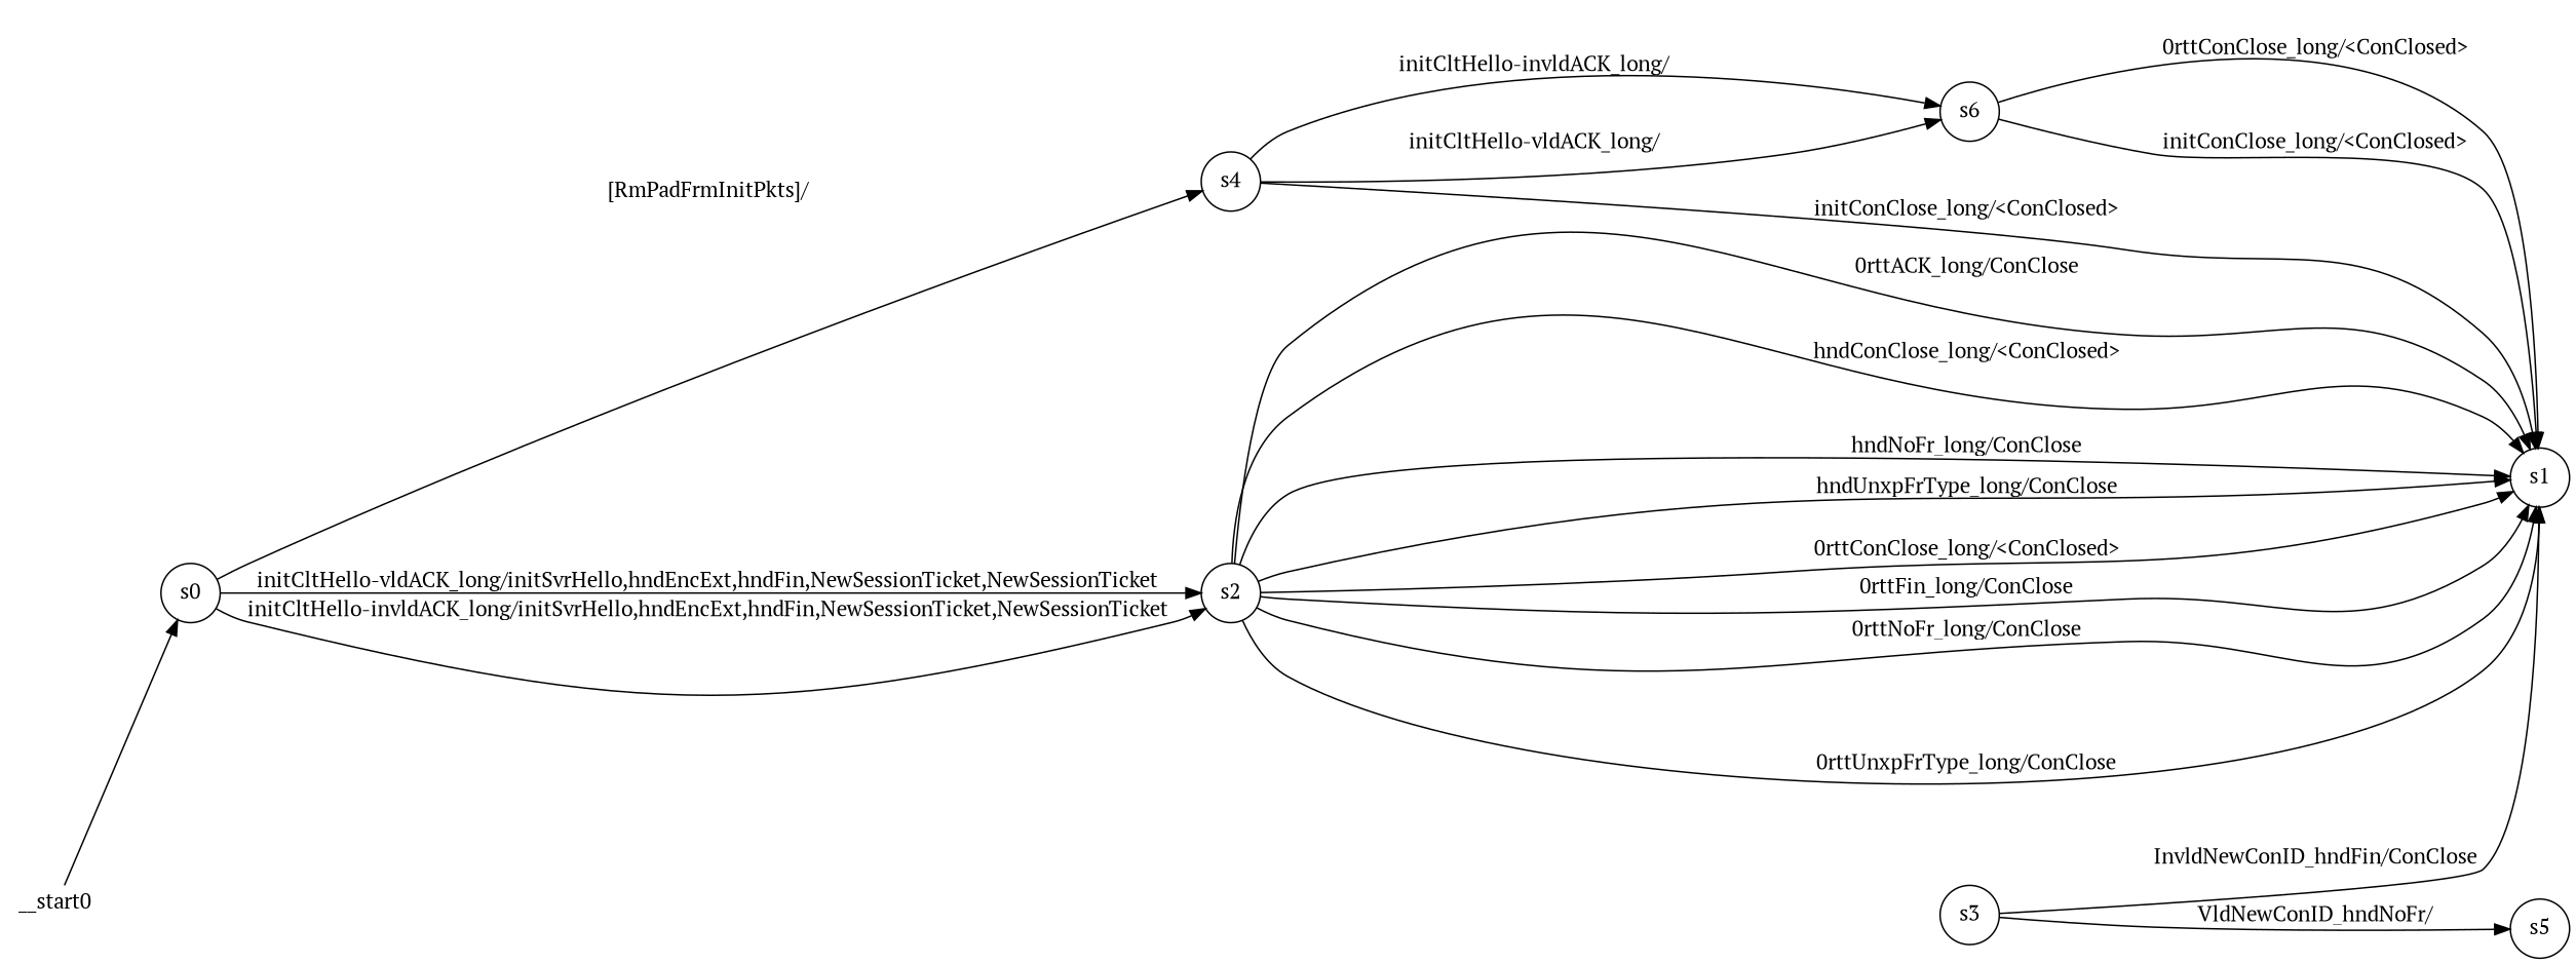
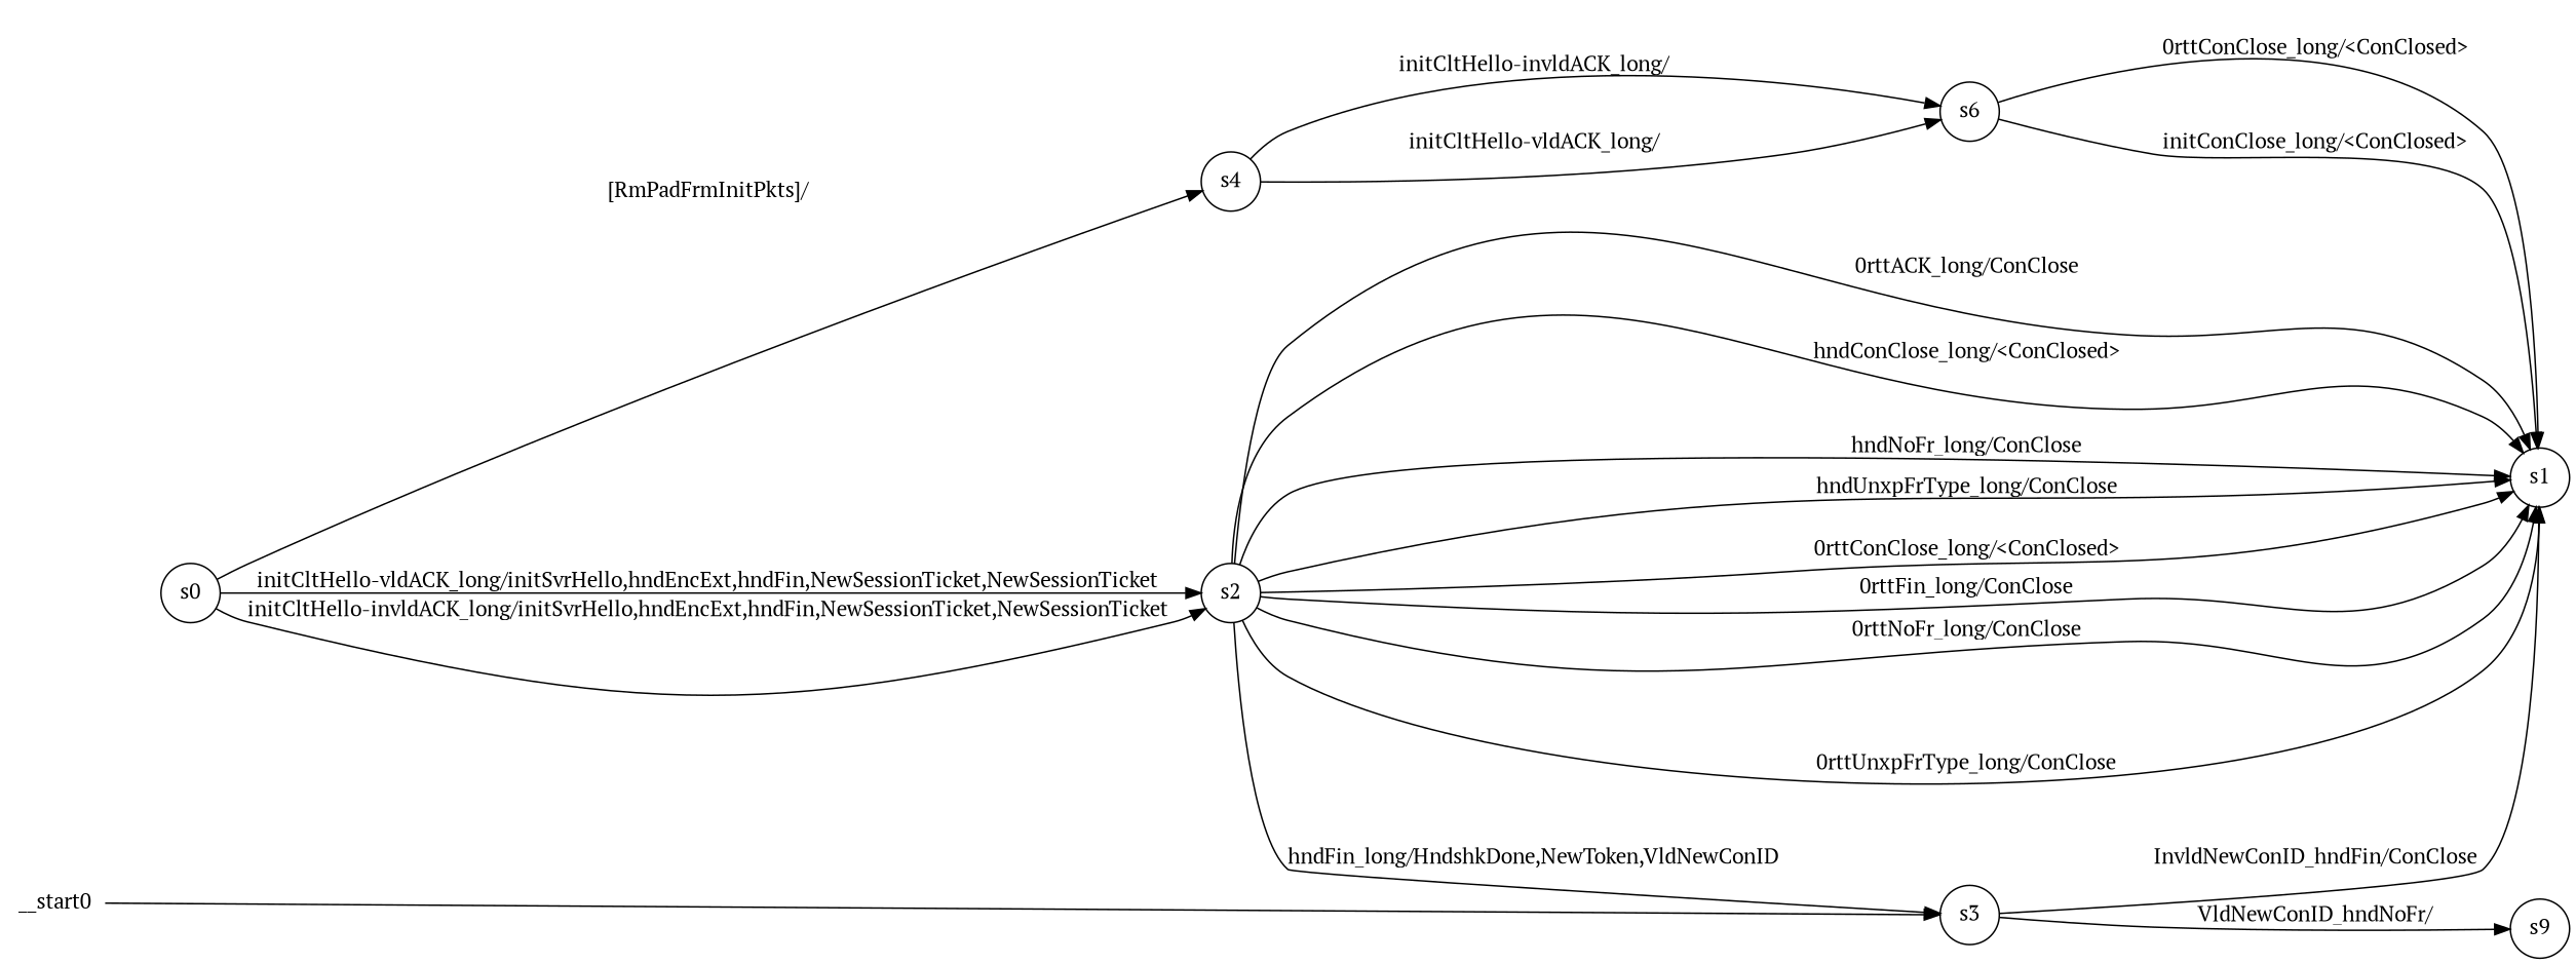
  digraph {
    fontname="PT Serif"
    rankdir=LR
    node [fontname="PT Serif" shape=circle]
    edge [fontname="PT Serif"]
    n1 [label=s0]
    n2 [label=s2]
    n3 [label=s4]
    n4 [label=s1]
    n5 [label=s3]
    n6 [label=s6]
-   n7 [label=s5]
+   n7 [label=s9]
    __start0 [height=0 shape=none width=0]
    n1 -> n2 [label="initCltHello-vldACK_long/initSvrHello,hndEncExt,hndFin,NewSessionTicket,NewSessionTicket "]
    n1 -> n2 [label="initCltHello-invldACK_long/initSvrHello,hndEncExt,hndFin,NewSessionTicket,NewSessionTicket "]
    n1 -> n3 [label="[RmPadFrmInitPkts]/ "]
    n2 -> n4 [label="hndConClose_long/<ConClosed> "]
    n2 -> n4 [label="hndNoFr_long/ConClose "]
    n2 -> n4 [label="hndUnxpFrType_long/ConClose "]
    n2 -> n4 [label="0rttConClose_long/<ConClosed> "]
    n2 -> n4 [label="0rttFin_long/ConClose "]
    n2 -> n4 [label="0rttNoFr_long/ConClose "]
    n2 -> n4 [label="0rttUnxpFrType_long/ConClose "]
    n2 -> n4 [label="0rttACK_long/ConClose "]
-   n3 -> n4 [label="initConClose_long/<ConClosed> "]
+   n2 -> n5 [label="hndFin_long/HndshkDone,NewToken,VldNewConID "]
    n3 -> n6 [label="initCltHello-vldACK_long/ "]
    n3 -> n6 [label="initCltHello-invldACK_long/ "]
    n5 -> n4 [label="InvldNewConID_hndFin/ConClose "]
    n5 -> n7 [label="VldNewConID_hndNoFr/ "]
    n6 -> n4 [label="initConClose_long/<ConClosed> "]
    n6 -> n4 [label="0rttConClose_long/<ConClosed> "]
-   __start0 -> n1
+   __start0 -> n5
  }
